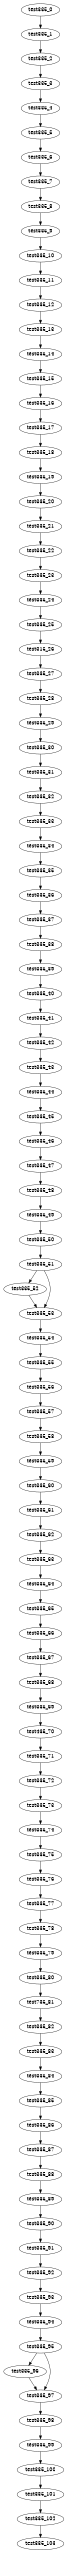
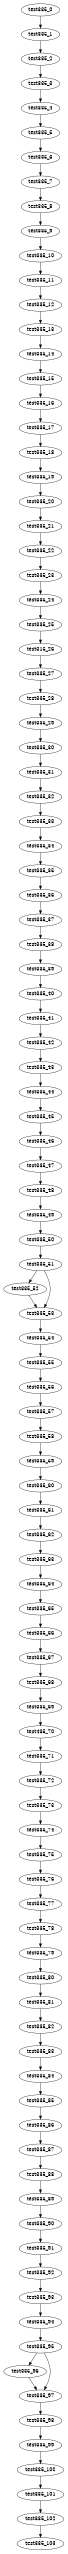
  digraph {
    test335_0
    test335_1
    test335_2
    test335_3
    test335_4
    test335_5
    test335_6
    test335_7
    test335_8
    test335_9
    test335_10
    test335_11
    test335_12
    test335_13
    test335_14
    test335_15
    test335_16
    test335_17
    test335_18
    test335_19
    test335_20
    test335_21
    test335_22
    test335_23
    test335_24
    test335_25
    n27 [label=test315_26]
    test335_27
    test335_28
    test335_29
    test335_30
    test335_31
    test335_32
    test335_33
    test335_34
    test335_35
    test335_36
    test335_37
    test335_38
    test335_39
    test335_40
    test335_41
    test335_42
    test335_43
    test335_44
    test335_45
    test335_46
    test335_47
    test335_48
    test335_49
    test335_50
    test335_51
    test335_52
    test335_53
    test335_54
    test335_55
    test335_56
    test335_57
    test335_58
    test335_59
    test335_60
    test335_61
    test335_62
    test335_63
    test335_64
    test335_65
    test335_66
    test335_67
    test335_68
    test335_69
    n71 [label=test435_70]
    test335_71
    test335_72
    test335_73
    test335_74
    test335_75
    test335_76
    test335_77
    test335_78
    test335_79
    test335_80
-   test335_81 [label=test735_81]
+   test335_81
    test335_82
    test335_83
    test335_84
    test335_85
    test335_86
    test335_87
    test335_88
    test335_89
    test335_90
    test335_91
    test335_92
    test335_93
    test335_94
    test335_95
    test335_96
    test335_97
    test335_98
    test335_99
    test335_100
    test335_101
    test335_102
    test335_103
    test335_0 -> test335_1
    test335_1 -> test335_2
    test335_2 -> test335_3
    test335_3 -> test335_4
    test335_4 -> test335_5
    test335_5 -> test335_6
    test335_6 -> test335_7
    test335_7 -> test335_8
    test335_8 -> test335_9
    test335_9 -> test335_10
    test335_10 -> test335_11
    test335_11 -> test335_12
    test335_12 -> test335_13
    test335_13 -> test335_14
    test335_14 -> test335_15
    test335_15 -> test335_16
    test335_16 -> test335_17
    test335_17 -> test335_18
    test335_18 -> test335_19
    test335_19 -> test335_20
    test335_20 -> test335_21
    test335_21 -> test335_22
    test335_22 -> test335_23
    test335_23 -> test335_24
    test335_24 -> test335_25
    test335_25 -> n27
    n27 -> test335_27
    test335_27 -> test335_28
    test335_28 -> test335_29
    test335_29 -> test335_30
    test335_30 -> test335_31
    test335_31 -> test335_32
    test335_32 -> test335_33
    test335_33 -> test335_34
    test335_34 -> test335_35
    test335_35 -> test335_36
    test335_36 -> test335_37
    test335_37 -> test335_38
    test335_38 -> test335_39
    test335_39 -> test335_40
    test335_40 -> test335_41
    test335_41 -> test335_42
    test335_42 -> test335_43
    test335_43 -> test335_44
    test335_44 -> test335_45
    test335_45 -> test335_46
    test335_46 -> test335_47
    test335_47 -> test335_48
    test335_48 -> test335_49
    test335_49 -> test335_50
    test335_50 -> test335_51
    test335_51 -> test335_52
    test335_51 -> test335_53
    test335_52 -> test335_53
    test335_53 -> test335_54
    test335_54 -> test335_55
    test335_55 -> test335_56
    test335_56 -> test335_57
    test335_57 -> test335_58
    test335_58 -> test335_59
    test335_59 -> test335_60
    test335_60 -> test335_61
    test335_61 -> test335_62
    test335_62 -> test335_63
    test335_63 -> test335_64
    test335_64 -> test335_65
    test335_65 -> test335_66
    test335_66 -> test335_67
    test335_67 -> test335_68
    test335_68 -> test335_69
    test335_69 -> n71
    n71 -> test335_71
    test335_71 -> test335_72
    test335_72 -> test335_73
    test335_73 -> test335_74
    test335_74 -> test335_75
    test335_75 -> test335_76
    test335_76 -> test335_77
    test335_77 -> test335_78
    test335_78 -> test335_79
    test335_79 -> test335_80
    test335_80 -> test335_81
    test335_81 -> test335_82
    test335_82 -> test335_83
    test335_83 -> test335_84
    test335_84 -> test335_85
    test335_85 -> test335_86
    test335_86 -> test335_87
    test335_87 -> test335_88
    test335_88 -> test335_89
    test335_89 -> test335_90
    test335_90 -> test335_91
    test335_91 -> test335_92
    test335_92 -> test335_93
    test335_93 -> test335_94
    test335_94 -> test335_95
    test335_95 -> test335_96
    test335_95 -> test335_97
    test335_96 -> test335_97
    test335_97 -> test335_98
    test335_98 -> test335_99
    test335_99 -> test335_100
    test335_100 -> test335_101
    test335_101 -> test335_102
    test335_102 -> test335_103
  }
